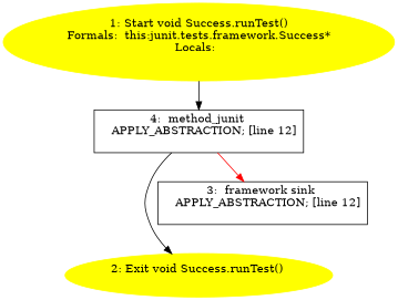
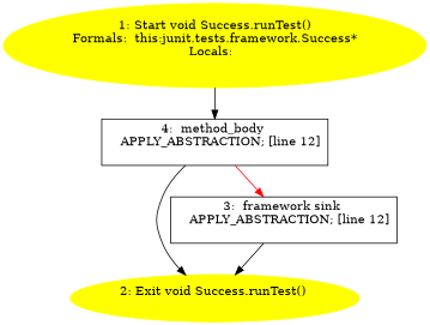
  digraph {
    n1 [color=yellow label="1: Start void Success.runTest()\nFormals:  this:junit.tests.framework.Success*\nLocals:  \n  " style=filled]
-   n2 [label="4:  method_junit \n   APPLY_ABSTRACTION; [line 12]\n " shape=box]
+   n2 [label="4:  method_body \n   APPLY_ABSTRACTION; [line 12]\n " shape=box]
    n3 [color=yellow label="2: Exit void Success.runTest() \n  " style=filled]
    n4 [label="3:  framework sink \n   APPLY_ABSTRACTION; [line 12]\n " shape=box]
    n1 -> n2
    n2 -> n3
    n2 -> n4 [color=red]
+   n4 -> n3
  }
